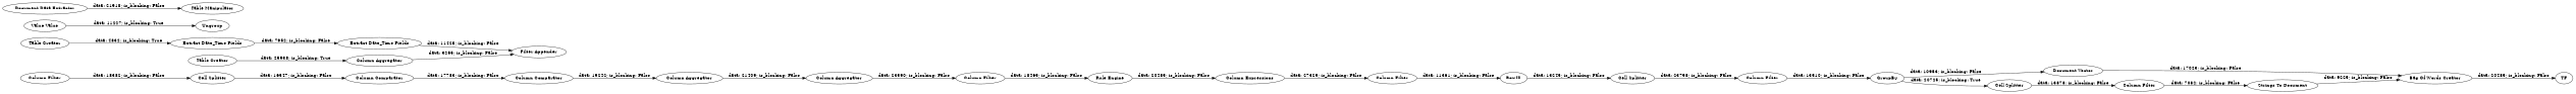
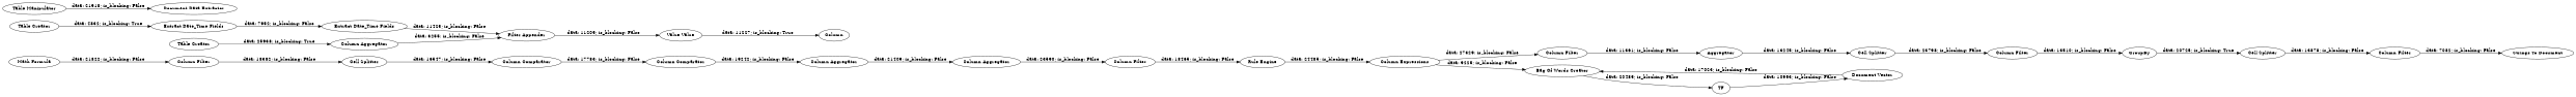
  digraph {
    rankdir=LR
    n1 [label="Rule Engine"]
    n2 [label="Column Expressions"]
    n3 [label="Column Filter"]
    n4 [label="Filter Appender"]
    n5 [label="Value Value"]
-   n6 [label=Ungroup]
+   n6 [label=Column]
    n7 [label="Column Comparator"]
    n8 [label="Column Comparator"]
    n9 [label="Column Aggregator"]
    n10 [label="Table Manipulator"]
    n11 [label="Document Vector"]
    n12 [label="Bag Of Words Creator"]
    n13 [label="Document Data Extractor"]
-   n14 [label=RowID]
+   n14 [label=Aggregator]
    n15 [label="Cell Splitter"]
    n16 [label="Cell Splitter"]
    n17 [label="Column Filter"]
    n18 [label="Strings To Document"]
+   n19 [label="Math Formula"]
    n20 [label="Column Filter"]
    n21 [label="Cell Splitter"]
    n22 [label="Extract Date_Time Fields"]
    n23 [label="Column Filter"]
    n24 [label=TF]
    n25 [label=GroupBy]
    n26 [label="Column Aggregator"]
    n27 [label="Column Aggregator"]
    n28 [label="Column Filter"]
    n29 [label="Table Creator"]
    n30 [label="Extract Date_Time Fields"]
    n31 [label="Table Creator"]
-   n1 -> n2 [label="data: 20485; is_blocking: False"]
+   n1 -> n2 [label="data: 24485; is_blocking: False"]
    n2 -> n3 [label="data: 27329; is_blocking: False"]
    n3 -> n14 [label="data: 11361; is_blocking: False"]
+   n4 -> n5 [label="data: 11205; is_blocking: False"]
    n5 -> n6 [label="data: 11227; is_blocking: True"]
    n7 -> n8 [label="data: 17783; is_blocking: False"]
    n8 -> n9 [label="data: 19242; is_blocking: False"]
    n9 -> n27 [label="data: 21409; is_blocking: False"]
    n11 -> n12 [label="data: 17023; is_blocking: False"]
    n12 -> n24 [label="data: 20485; is_blocking: False"]
-   n13 -> n10 [label="data: 21918; is_blocking: False"]
+   n10 -> n13 [label="data: 21918; is_blocking: False"]
    n14 -> n15 [label="data: 13245; is_blocking: False"]
    n15 -> n23 [label="data: 23798; is_blocking: False"]
    n16 -> n17 [label="data: 13878; is_blocking: False"]
    n17 -> n18 [label="data: 7082; is_blocking: False"]
-   n18 -> n12 [label="data: 9225; is_blocking: False"]
+   n2 -> n12 [label="data: 9225; is_blocking: False"]
+   n19 -> n20 [label="data: 21822; is_blocking: False"]
    n20 -> n21 [label="data: 18382; is_blocking: False"]
    n21 -> n7 [label="data: 16547; is_blocking: False"]
    n22 -> n4 [label="data: 11425; is_blocking: False"]
    n23 -> n25 [label="data: 13510; is_blocking: False"]
-   n25 -> n11 [label="data: 10953; is_blocking: False"]
+   n24 -> n11 [label="data: 10953; is_blocking: False"]
    n25 -> n16 [label="data: 20725; is_blocking: True"]
    n26 -> n4 [label="data: 3255; is_blocking: False"]
    n27 -> n28 [label="data: 23590; is_blocking: False"]
    n28 -> n1 [label="data: 18465; is_blocking: False"]
    n29 -> n30 [label="data: 4832; is_blocking: True"]
    n30 -> n22 [label="data: 7952; is_blocking: False"]
    n31 -> n26 [label="data: 25938; is_blocking: True"]
  }
